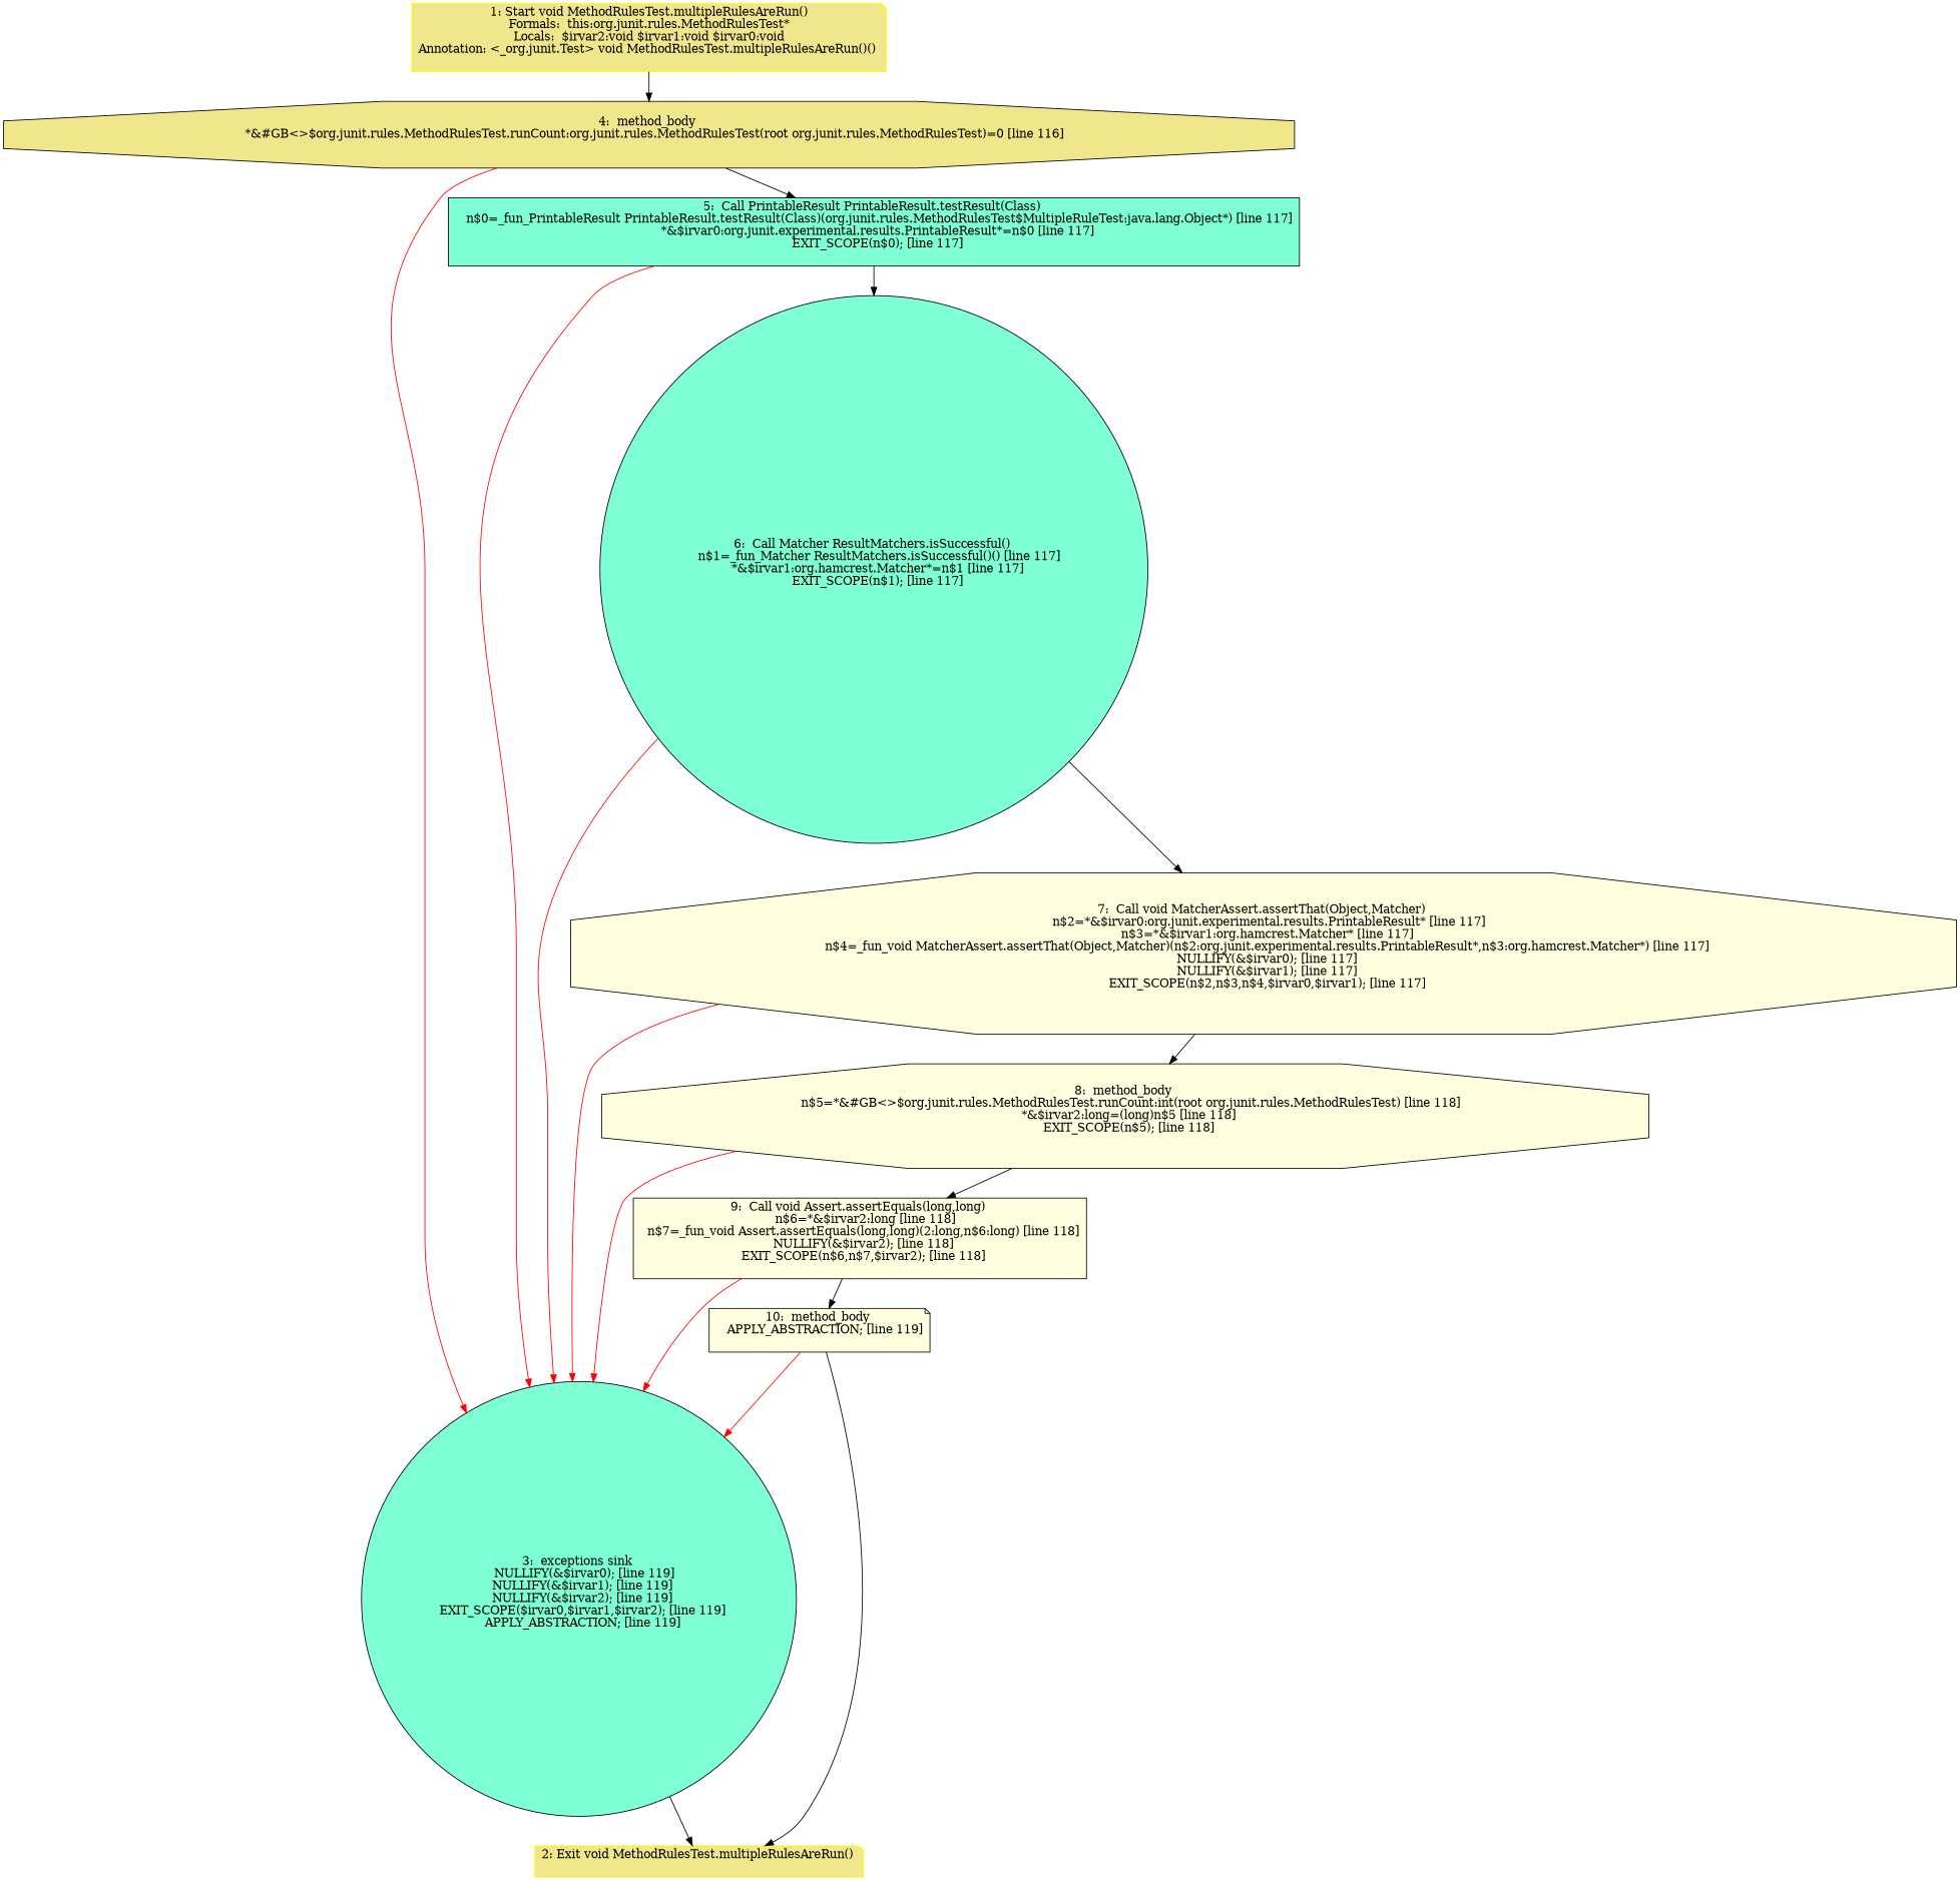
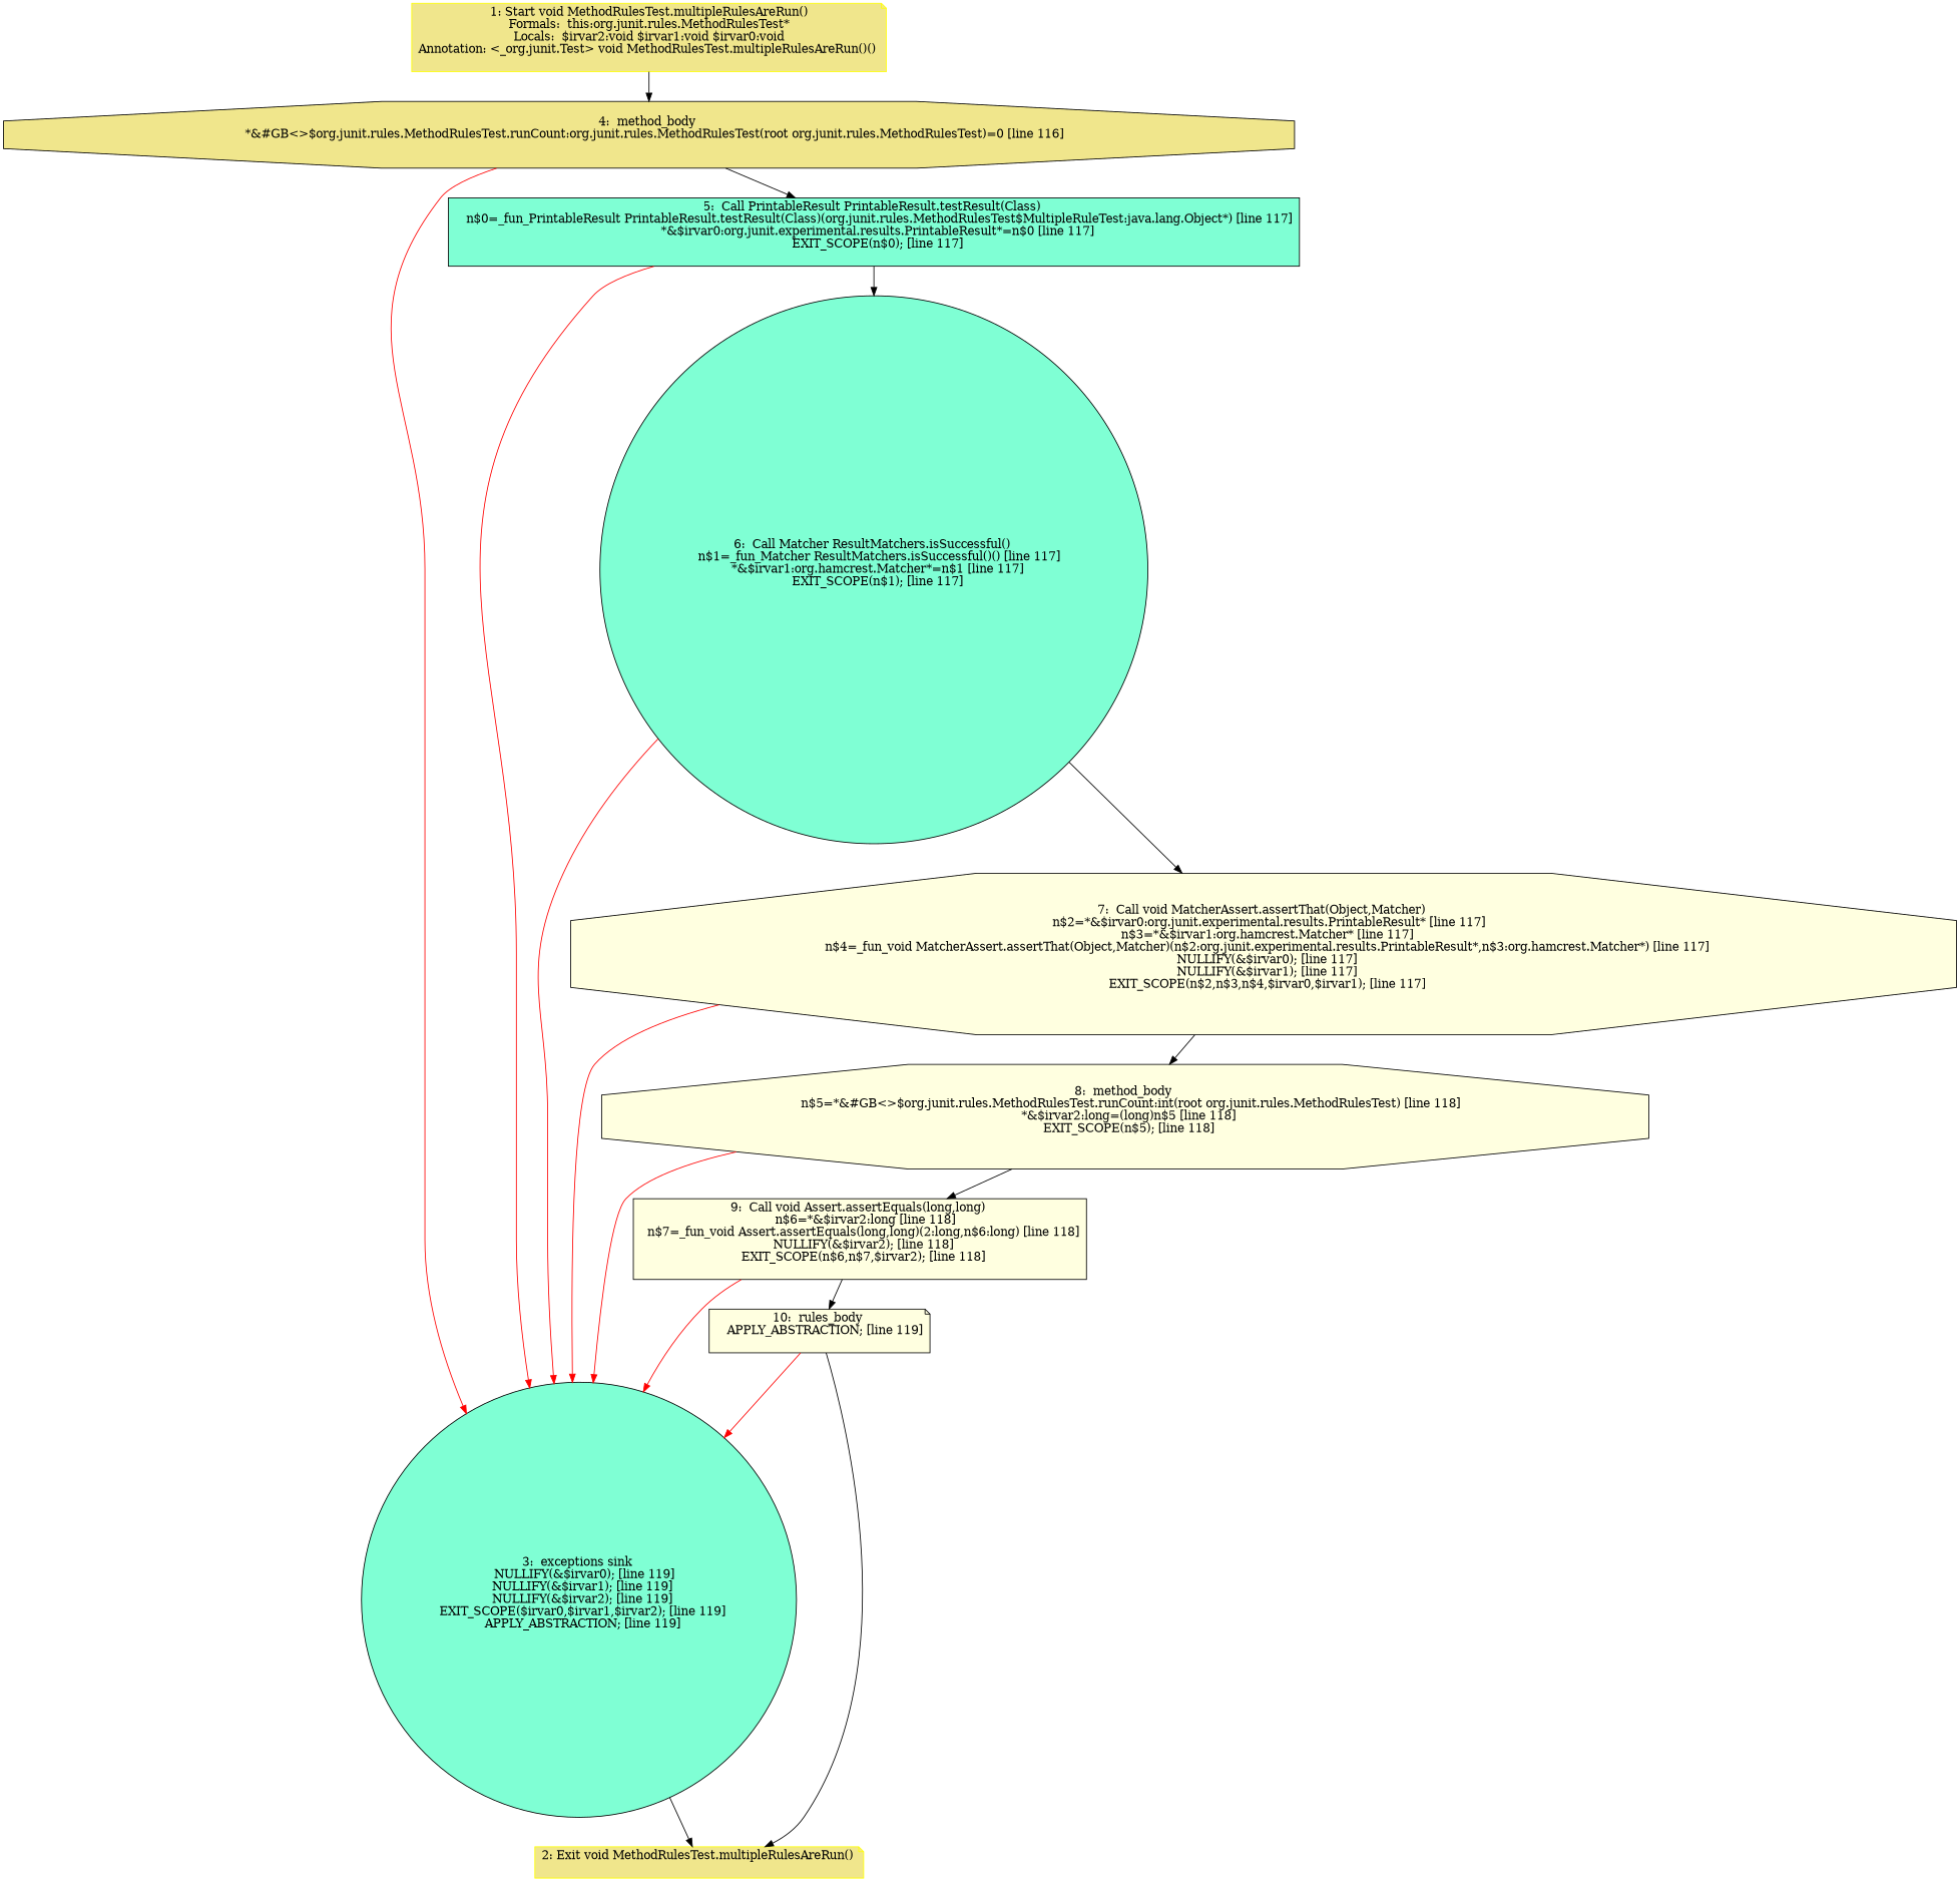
  digraph {
    node [style=filled fillcolor=lightyellow shape=note]
    n1 [color=yellow label="1: Start void MethodRulesTest.multipleRulesAreRun()\nFormals:  this:org.junit.rules.MethodRulesTest*\nLocals:  $irvar2:void $irvar1:void $irvar0:void\nAnnotation: <_org.junit.Test> void MethodRulesTest.multipleRulesAreRun()() \n  " fillcolor=khaki]
    n2 [label="4:  method_body \n   *&#GB<>$org.junit.rules.MethodRulesTest.runCount:org.junit.rules.MethodRulesTest(root org.junit.rules.MethodRulesTest)=0 [line 116]\n " shape=octagon fillcolor=khaki]
    n3 [label="3:  exceptions sink \n   NULLIFY(&$irvar0); [line 119]\n  NULLIFY(&$irvar1); [line 119]\n  NULLIFY(&$irvar2); [line 119]\n  EXIT_SCOPE($irvar0,$irvar1,$irvar2); [line 119]\n  APPLY_ABSTRACTION; [line 119]\n " shape=circle fillcolor=aquamarine]
    n4 [label="5:  Call PrintableResult PrintableResult.testResult(Class) \n   n$0=_fun_PrintableResult PrintableResult.testResult(Class)(org.junit.rules.MethodRulesTest$MultipleRuleTest:java.lang.Object*) [line 117]\n  *&$irvar0:org.junit.experimental.results.PrintableResult*=n$0 [line 117]\n  EXIT_SCOPE(n$0); [line 117]\n " shape=box fillcolor=aquamarine]
    n5 [color=yellow label="2: Exit void MethodRulesTest.multipleRulesAreRun() \n  " fillcolor=khaki]
    n6 [label="6:  Call Matcher ResultMatchers.isSuccessful() \n   n$1=_fun_Matcher ResultMatchers.isSuccessful()() [line 117]\n  *&$irvar1:org.hamcrest.Matcher*=n$1 [line 117]\n  EXIT_SCOPE(n$1); [line 117]\n " shape=circle fillcolor=aquamarine]
    n7 [label="7:  Call void MatcherAssert.assertThat(Object,Matcher) \n   n$2=*&$irvar0:org.junit.experimental.results.PrintableResult* [line 117]\n  n$3=*&$irvar1:org.hamcrest.Matcher* [line 117]\n  n$4=_fun_void MatcherAssert.assertThat(Object,Matcher)(n$2:org.junit.experimental.results.PrintableResult*,n$3:org.hamcrest.Matcher*) [line 117]\n  NULLIFY(&$irvar0); [line 117]\n  NULLIFY(&$irvar1); [line 117]\n  EXIT_SCOPE(n$2,n$3,n$4,$irvar0,$irvar1); [line 117]\n " shape=octagon]
    n8 [label="8:  method_body \n   n$5=*&#GB<>$org.junit.rules.MethodRulesTest.runCount:int(root org.junit.rules.MethodRulesTest) [line 118]\n  *&$irvar2:long=(long)n$5 [line 118]\n  EXIT_SCOPE(n$5); [line 118]\n " shape=octagon]
    n9 [label="9:  Call void Assert.assertEquals(long,long) \n   n$6=*&$irvar2:long [line 118]\n  n$7=_fun_void Assert.assertEquals(long,long)(2:long,n$6:long) [line 118]\n  NULLIFY(&$irvar2); [line 118]\n  EXIT_SCOPE(n$6,n$7,$irvar2); [line 118]\n " shape=box]
-   n10 [label="10:  method_body \n   APPLY_ABSTRACTION; [line 119]\n "]
+   n10 [label="10:  rules_body \n   APPLY_ABSTRACTION; [line 119]\n "]
    n1 -> n2
    n2 -> n3 [color=red]
    n2 -> n4
    n3 -> n5
    n4 -> n3 [color=red]
    n4 -> n6
    n6 -> n3 [color=red]
    n6 -> n7
    n7 -> n3 [color=red]
    n7 -> n8
    n8 -> n3 [color=red]
    n8 -> n9
    n9 -> n3 [color=red]
    n9 -> n10
    n10 -> n3 [color=red]
    n10 -> n5
  }
